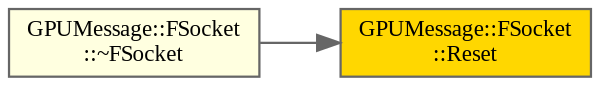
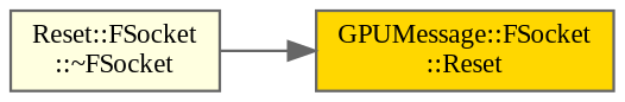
  digraph {
    rankdir=LR
    fontname="Liberation Serif"
    node [fontname="Liberation Serif" fontsize=10 shape=box style=filled]
-   n1 [color=gray40 fillcolor=lightyellow fontcolor=black height=0.2 label="GPUMessage::FSocket\l::~FSocket" width=0.4]
+   n1 [color=gray40 fillcolor=lightyellow fontcolor=black height=0.2 label="Reset::FSocket\l::~FSocket" width=0.4]
    n2 [color=grey40 fillcolor=gold height=0.2 label="GPUMessage::FSocket\l::Reset" width=0.4]
    n1 -> n2 [color=gray40 fontname="Liberation Serif" fontsize=10 labelfontname=Helvetica labelfontsize=10 style=solid]
  }
